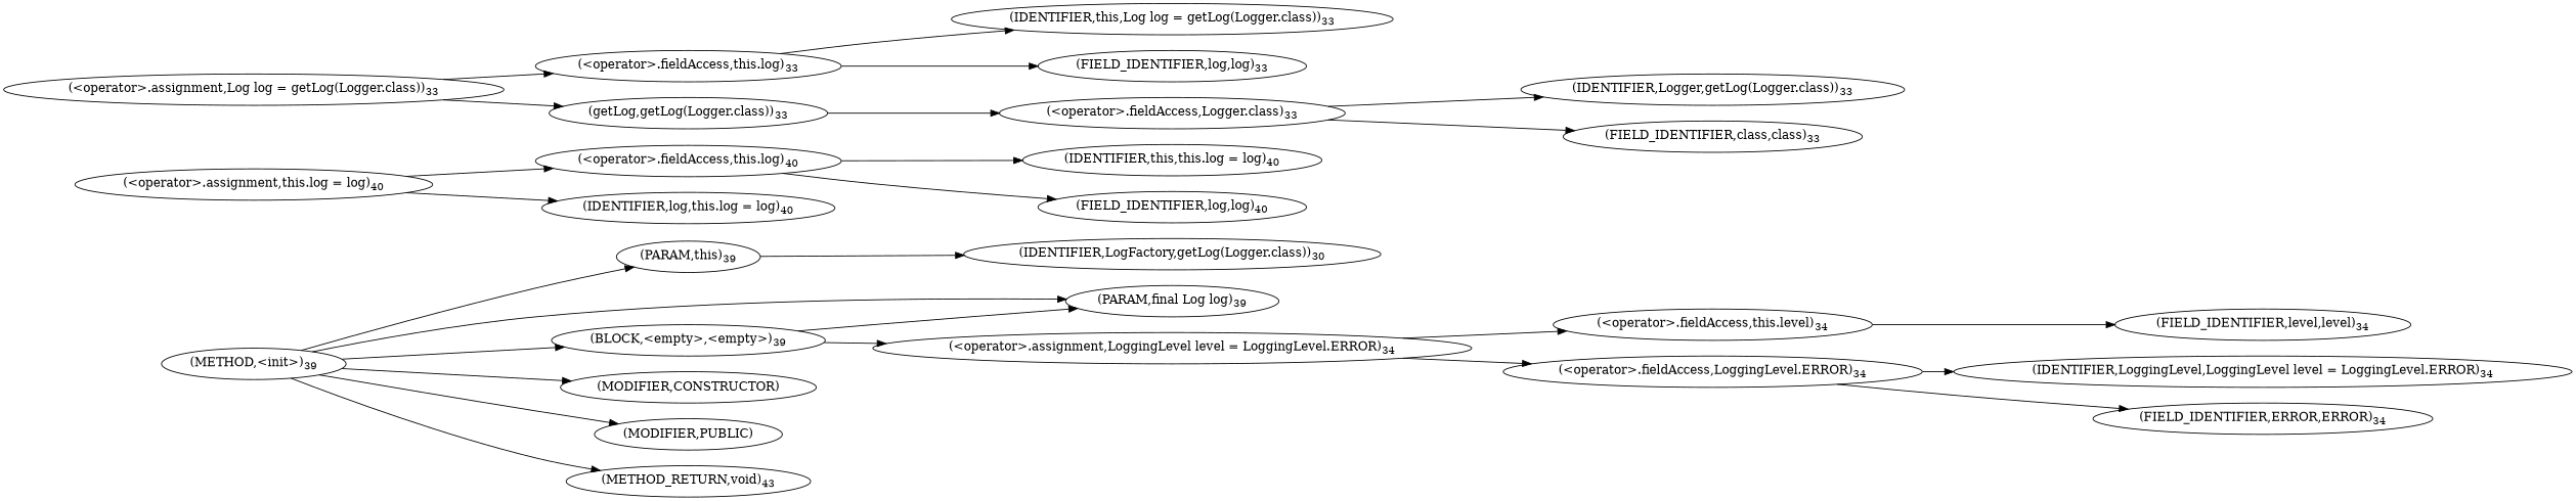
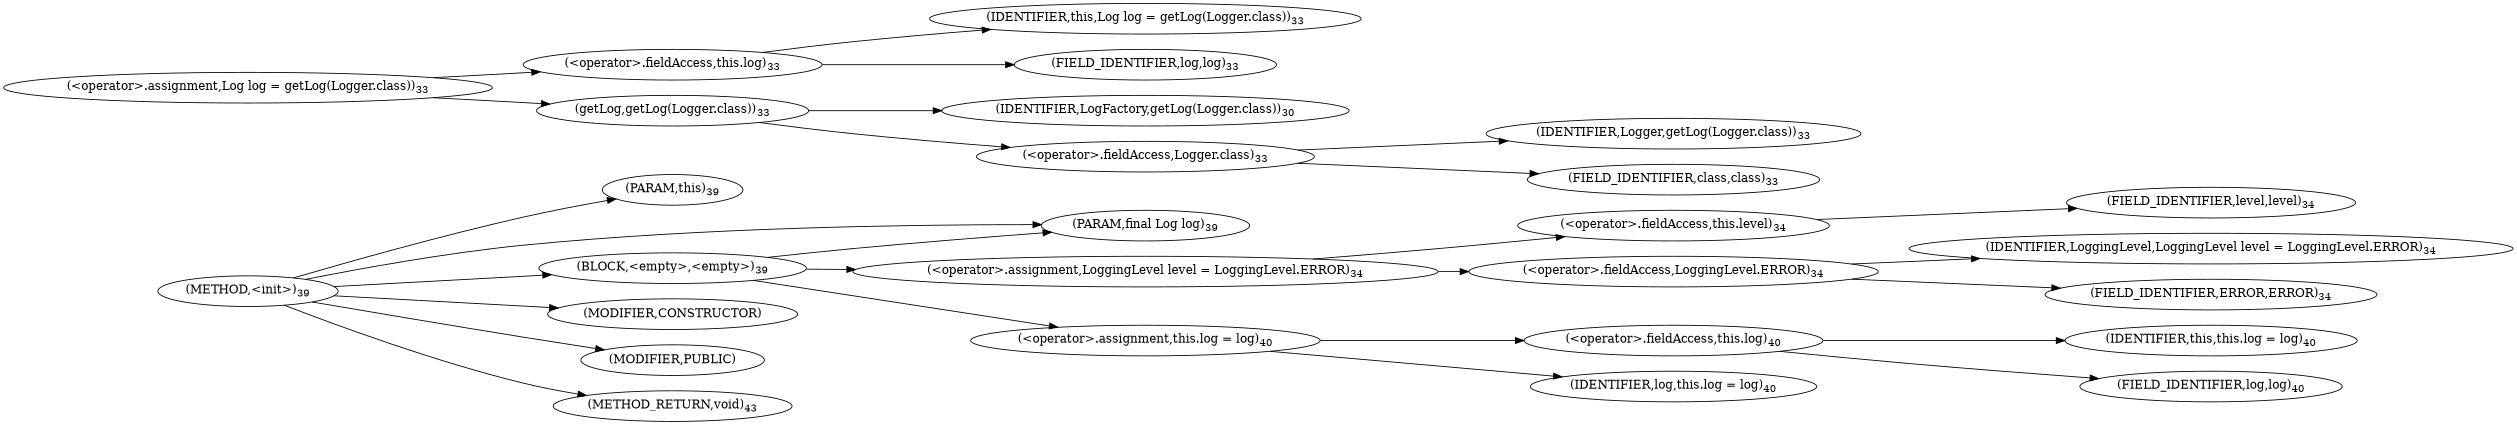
  digraph {
    rankdir=LR
    n1 [label=<(METHOD,&lt;init&gt;)<SUB>39</SUB>>]
    n2 [label=<(PARAM,this)<SUB>39</SUB>>]
    n3 [label=<(PARAM,final Log log)<SUB>39</SUB>>]
    n4 [label=<(BLOCK,&lt;empty&gt;,&lt;empty&gt;)<SUB>39</SUB>>]
    n5 [label=<(MODIFIER,CONSTRUCTOR)>]
    n6 [label=<(MODIFIER,PUBLIC)>]
    n7 [label=<(METHOD_RETURN,void)<SUB>43</SUB>>]
    n8 [label=<(&lt;operator&gt;.assignment,LoggingLevel level = LoggingLevel.ERROR)<SUB>34</SUB>>]
    n9 [label=<(&lt;operator&gt;.assignment,this.log = log)<SUB>40</SUB>>]
    n10 [label=<(&lt;operator&gt;.assignment,Log log = getLog(Logger.class))<SUB>33</SUB>>]
    n11 [label=<(&lt;operator&gt;.fieldAccess,this.log)<SUB>33</SUB>>]
    n12 [label=<(getLog,getLog(Logger.class))<SUB>33</SUB>>]
    n13 [label=<(&lt;operator&gt;.fieldAccess,this.level)<SUB>34</SUB>>]
    n14 [label=<(&lt;operator&gt;.fieldAccess,LoggingLevel.ERROR)<SUB>34</SUB>>]
    n15 [label=<(&lt;operator&gt;.fieldAccess,this.log)<SUB>40</SUB>>]
    n16 [label=<(IDENTIFIER,log,this.log = log)<SUB>40</SUB>>]
    n17 [label=<(IDENTIFIER,this,Log log = getLog(Logger.class))<SUB>33</SUB>>]
    n18 [label=<(FIELD_IDENTIFIER,log,log)<SUB>33</SUB>>]
    n19 [label=<(IDENTIFIER,LogFactory,getLog(Logger.class))<SUB>30</SUB>>]
    n20 [label=<(&lt;operator&gt;.fieldAccess,Logger.class)<SUB>33</SUB>>]
    n21 [label=<(IDENTIFIER,Logger,getLog(Logger.class))<SUB>33</SUB>>]
    n22 [label=<(FIELD_IDENTIFIER,class,class)<SUB>33</SUB>>]
    n23 [label=<(FIELD_IDENTIFIER,level,level)<SUB>34</SUB>>]
    n24 [label=<(IDENTIFIER,LoggingLevel,LoggingLevel level = LoggingLevel.ERROR)<SUB>34</SUB>>]
    n25 [label=<(FIELD_IDENTIFIER,ERROR,ERROR)<SUB>34</SUB>>]
    n26 [label=<(IDENTIFIER,this,this.log = log)<SUB>40</SUB>>]
    n27 [label=<(FIELD_IDENTIFIER,log,log)<SUB>40</SUB>>]
    n1 -> n2
    n1 -> n3
    n1 -> n4
    n1 -> n5
    n1 -> n6
    n1 -> n7
    n4 -> n3
    n4 -> n8
+   n4 -> n9
    n8 -> n13
    n8 -> n14
    n9 -> n15
    n9 -> n16
    n10 -> n11
    n10 -> n12
    n11 -> n17
    n11 -> n18
-   n2 -> n19
+   n12 -> n19
    n12 -> n20
    n13 -> n23
    n14 -> n24
    n14 -> n25
    n15 -> n26
    n15 -> n27
    n20 -> n21
    n20 -> n22
  }
